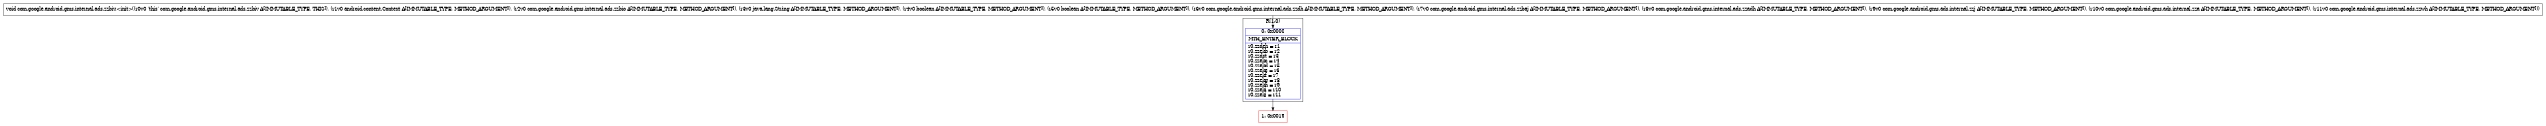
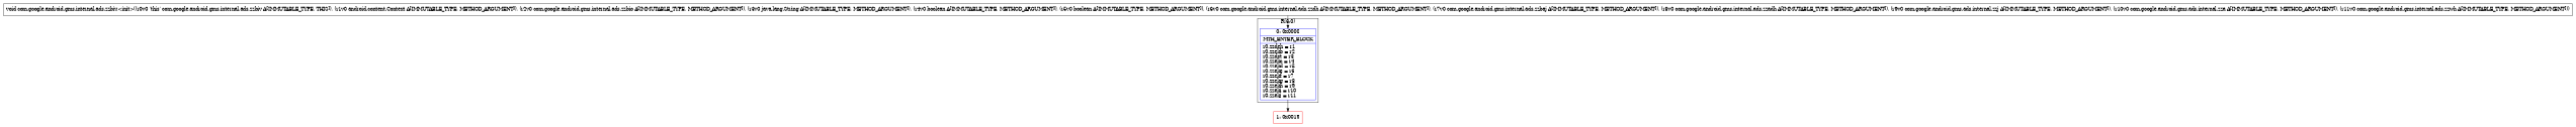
  digraph {
    node [shape=record]
    n1 [color=blue label="{0\:\ 0x0000|MTH_ENTER_BLOCK\l|r0.zzdeh = r1\lr0.zzekb = r2\lr0.zzdst = r3\lr0.zzekc = r4\lr0.zzekd = r5\lr0.zzeke = r6\lr0.zzekf = r7\lr0.zzekg = r8\lr0.zzekh = r9\lr0.zzeki = r10\lr0.zzekj = r11\l}"]
    n2 [color=red label="{1\:\ 0x0019}"]
    n3 [label="{void com.google.android.gms.internal.ads.zzbiv.\<init\>((r0v0 'this' com.google.android.gms.internal.ads.zzbiv A[IMMUTABLE_TYPE, THIS]), (r1v0 android.content.Context A[IMMUTABLE_TYPE, METHOD_ARGUMENT]), (r2v0 com.google.android.gms.internal.ads.zzbio A[IMMUTABLE_TYPE, METHOD_ARGUMENT]), (r3v0 java.lang.String A[IMMUTABLE_TYPE, METHOD_ARGUMENT]), (r4v0 boolean A[IMMUTABLE_TYPE, METHOD_ARGUMENT]), (r5v0 boolean A[IMMUTABLE_TYPE, METHOD_ARGUMENT]), (r6v0 com.google.android.gms.internal.ads.zzdh A[IMMUTABLE_TYPE, METHOD_ARGUMENT]), (r7v0 com.google.android.gms.internal.ads.zzbaj A[IMMUTABLE_TYPE, METHOD_ARGUMENT]), (r8v0 com.google.android.gms.internal.ads.zzadh A[IMMUTABLE_TYPE, METHOD_ARGUMENT]), (r9v0 com.google.android.gms.ads.internal.zzj A[IMMUTABLE_TYPE, METHOD_ARGUMENT]), (r10v0 com.google.android.gms.ads.internal.zza A[IMMUTABLE_TYPE, METHOD_ARGUMENT]), (r11v0 com.google.android.gms.internal.ads.zzwh A[IMMUTABLE_TYPE, METHOD_ARGUMENT])) }"]
    subgraph cluster_1 {
-     label="R(1:0)"
+     label="R(6:0)"
      n1
    }
    n1 -> n2
    n3 -> n1
  }
